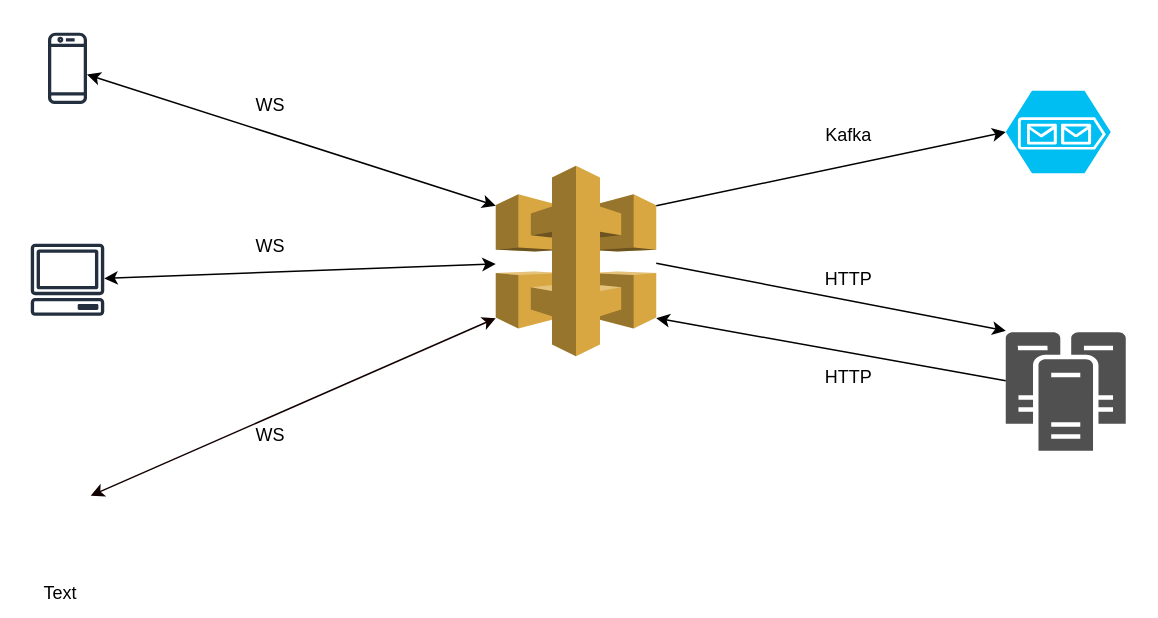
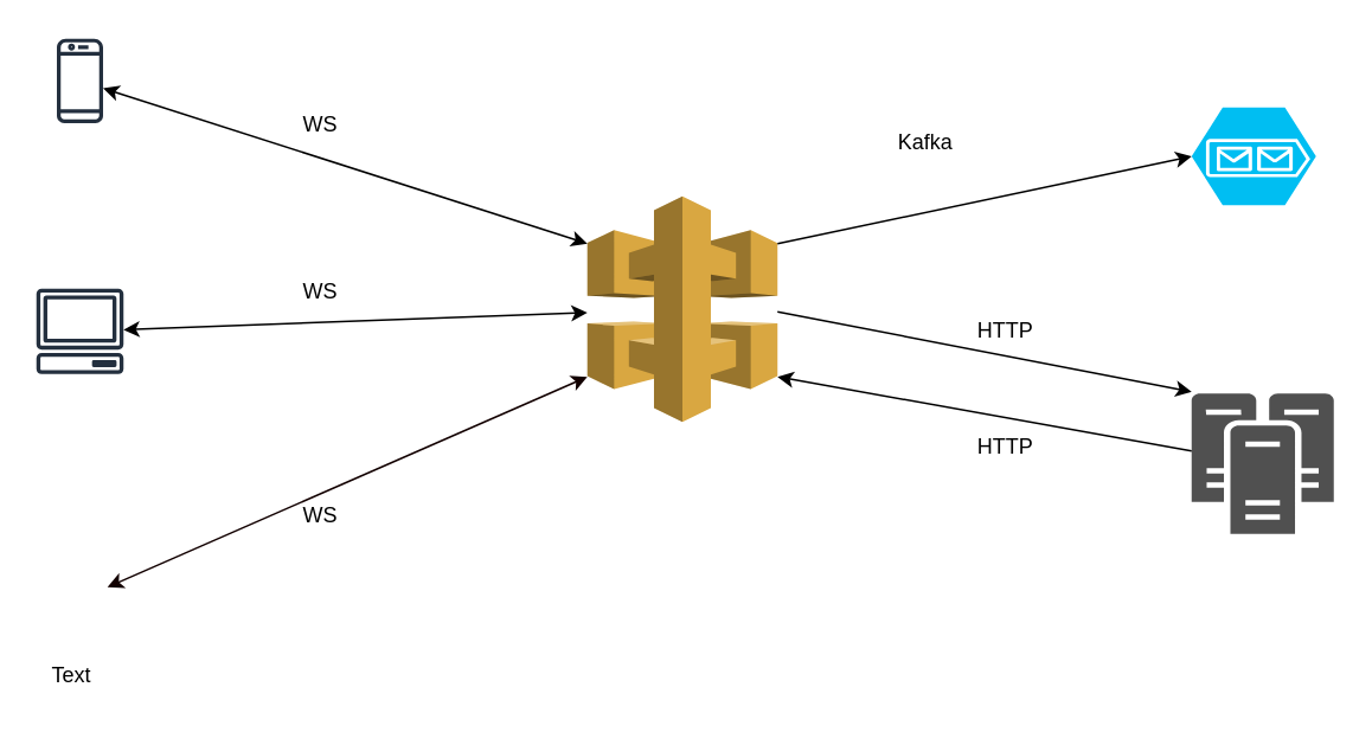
  <mxCell id="0" />
  <mxCell id="1" parent="0" />
  <mxCell id="2" value="" style="outlineConnect=0;dashed=0;verticalLabelPosition=bottom;verticalAlign=top;align=center;html=1;shape=mxgraph.aws3.api_gateway;fillColor=#D9A741;gradientColor=none;" vertex="1" parent="1"><mxGeometry x="330" y="110" width="107" height="127" as="geometry" /></mxCell>
  <mxCell id="3" value="" style="outlineConnect=0;fontColor=#232F3E;gradientColor=none;fillColor=#232F3E;strokeColor=none;dashed=0;verticalLabelPosition=bottom;verticalAlign=top;align=center;html=1;fontSize=12;fontStyle=0;aspect=fixed;pointerEvents=1;shape=mxgraph.aws4.mobile_client;" vertex="1" parent="1"><mxGeometry x="31.5" y="20" width="26" height="50" as="geometry" /></mxCell>
  <mxCell id="4" value="" style="outlineConnect=0;fontColor=#232F3E;gradientColor=none;fillColor=#232F3E;strokeColor=none;dashed=0;verticalLabelPosition=bottom;verticalAlign=top;align=center;html=1;fontSize=12;fontStyle=0;aspect=fixed;pointerEvents=1;shape=mxgraph.aws4.client;" vertex="1" parent="1"><mxGeometry x="20" y="161.5" width="49" height="49" as="geometry" /></mxCell>
  <mxCell id="5" value="" style="shape=image;html=1;verticalAlign=top;verticalLabelPosition=bottom;labelBackgroundColor=#ffffff;imageAspect=0;aspect=fixed;image=https://cdn1.iconfinder.com/data/icons/computer-hardware-line-vol-2/52/server__database__data__storage__computer__webserver__electronic-128.png" vertex="1" parent="1"><mxGeometry x="20" y="310" width="40" height="40" as="geometry" /></mxCell>
  <mxCell id="6" value="" style="endArrow=classic;startArrow=classic;html=1;entryX=0;entryY=0.8;entryDx=0;entryDy=0;entryPerimeter=0;exitX=1;exitY=0.5;exitDx=0;exitDy=0;fillColor=#a20025;strokeColor=#120000;" edge="1" parent="1" source="5" target="2"><mxGeometry width="50" height="50" relative="1" as="geometry"><mxPoint x="20" y="420" as="sourcePoint" /><mxPoint x="70" y="370" as="targetPoint" /></mxGeometry></mxCell>
  <mxCell id="7" value="" style="endArrow=classic;startArrow=classic;html=1;" edge="1" parent="1" source="4" target="2"><mxGeometry width="50" height="50" relative="1" as="geometry"><mxPoint x="20" y="420" as="sourcePoint" /><mxPoint x="70" y="370" as="targetPoint" /></mxGeometry></mxCell>
  <mxCell id="8" value="" style="endArrow=classic;startArrow=classic;html=1;entryX=0;entryY=0.21;entryDx=0;entryDy=0;entryPerimeter=0;" edge="1" parent="1" source="3" target="2"><mxGeometry width="50" height="50" relative="1" as="geometry"><mxPoint x="20" y="420" as="sourcePoint" /><mxPoint x="70" y="370" as="targetPoint" /></mxGeometry></mxCell>
- <mxCell id="9" value="Text" style="text;html=1;strokeColor=none;fillColor=none;align=center;verticalAlign=middle;whiteSpace=wrap;rounded=0;" vertex="1" parent="1"><mxGeometry x="20" y="385" width="40" height="20" as="geometry" /></mxCell>
+ <mxCell id="9" value="Text" style="text;html=1;strokeColor=none;fillColor=none;align=center;verticalAlign=middle;whiteSpace=wrap;rounded=0;" vertex="1" parent="1"><mxGeometry x="20" y="370" width="40" height="20" as="geometry" /></mxCell>
  <mxCell id="10" value="WS" style="text;html=1;strokeColor=none;fillColor=none;align=center;verticalAlign=middle;whiteSpace=wrap;rounded=0;" vertex="1" parent="1"><mxGeometry x="160" y="280" width="40" height="20" as="geometry" /></mxCell>
  <mxCell id="11" value="WS" style="text;html=1;strokeColor=none;fillColor=none;align=center;verticalAlign=middle;whiteSpace=wrap;rounded=0;" vertex="1" parent="1"><mxGeometry x="160" y="153.5" width="40" height="20" as="geometry" /></mxCell>
  <mxCell id="12" value="WS" style="text;html=1;strokeColor=none;fillColor=none;align=center;verticalAlign=middle;whiteSpace=wrap;rounded=0;" vertex="1" parent="1"><mxGeometry x="160" y="60" width="40" height="20" as="geometry" /></mxCell>
  <mxCell id="13" value="" style="verticalLabelPosition=bottom;html=1;verticalAlign=top;align=center;strokeColor=none;fillColor=#00BEF2;shape=mxgraph.azure.storage_queue;" vertex="1" parent="1"><mxGeometry x="670" y="60" width="70" height="55" as="geometry" /></mxCell>
  <mxCell id="14" value="" style="pointerEvents=1;shadow=0;dashed=0;html=1;strokeColor=none;fillColor=#505050;labelPosition=center;verticalLabelPosition=bottom;verticalAlign=top;outlineConnect=0;align=center;shape=mxgraph.office.servers.cluster_server;" vertex="1" parent="1"><mxGeometry x="670" y="221" width="80" height="79" as="geometry" /></mxCell>
  <mxCell id="15" value="" style="endArrow=classic;html=1;strokeWidth=1;entryX=0;entryY=0.5;entryDx=0;entryDy=0;entryPerimeter=0;exitX=1;exitY=0.21;exitDx=0;exitDy=0;exitPerimeter=0;" edge="1" parent="1" source="2" target="13"><mxGeometry width="50" height="50" relative="1" as="geometry"><mxPoint x="20" y="460" as="sourcePoint" /><mxPoint x="70" y="410" as="targetPoint" /></mxGeometry></mxCell>
- <mxCell id="16" value="Kafka" style="text;html=1;align=center;verticalAlign=middle;resizable=0;points=[];;autosize=1;" vertex="1" parent="1"><mxGeometry x="540" y="80" width="50" height="20" as="geometry" /></mxCell>
+ <mxCell id="16" value="Kafka" style="text;html=1;align=center;verticalAlign=middle;resizable=0;points=[];;autosize=1;" vertex="1" parent="1"><mxGeometry x="495" y="70" width="50" height="20" as="geometry" /></mxCell>
  <mxCell id="17" value="" style="endArrow=classic;html=1;strokeWidth=1;exitX=1;exitY=0.512;exitDx=0;exitDy=0;exitPerimeter=0;" edge="1" parent="1" source="2"><mxGeometry width="50" height="50" relative="1" as="geometry"><mxPoint x="20" y="460" as="sourcePoint" /><mxPoint x="670" y="220" as="targetPoint" /></mxGeometry></mxCell>
  <mxCell id="18" value="" style="endArrow=classic;html=1;strokeWidth=1;entryX=1;entryY=0.8;entryDx=0;entryDy=0;entryPerimeter=0;" edge="1" parent="1" source="14" target="2"><mxGeometry width="50" height="50" relative="1" as="geometry"><mxPoint x="680" y="260" as="sourcePoint" /><mxPoint x="70" y="410" as="targetPoint" /></mxGeometry></mxCell>
  <mxCell id="19" value="HTTP" style="text;html=1;align=center;verticalAlign=middle;resizable=0;points=[];;autosize=1;" vertex="1" parent="1"><mxGeometry x="540" y="176" width="50" height="20" as="geometry" /></mxCell>
  <mxCell id="20" value="HTTP" style="text;html=1;align=center;verticalAlign=middle;resizable=0;points=[];;autosize=1;" vertex="1" parent="1"><mxGeometry x="540" y="240.5" width="50" height="20" as="geometry" /></mxCell>
